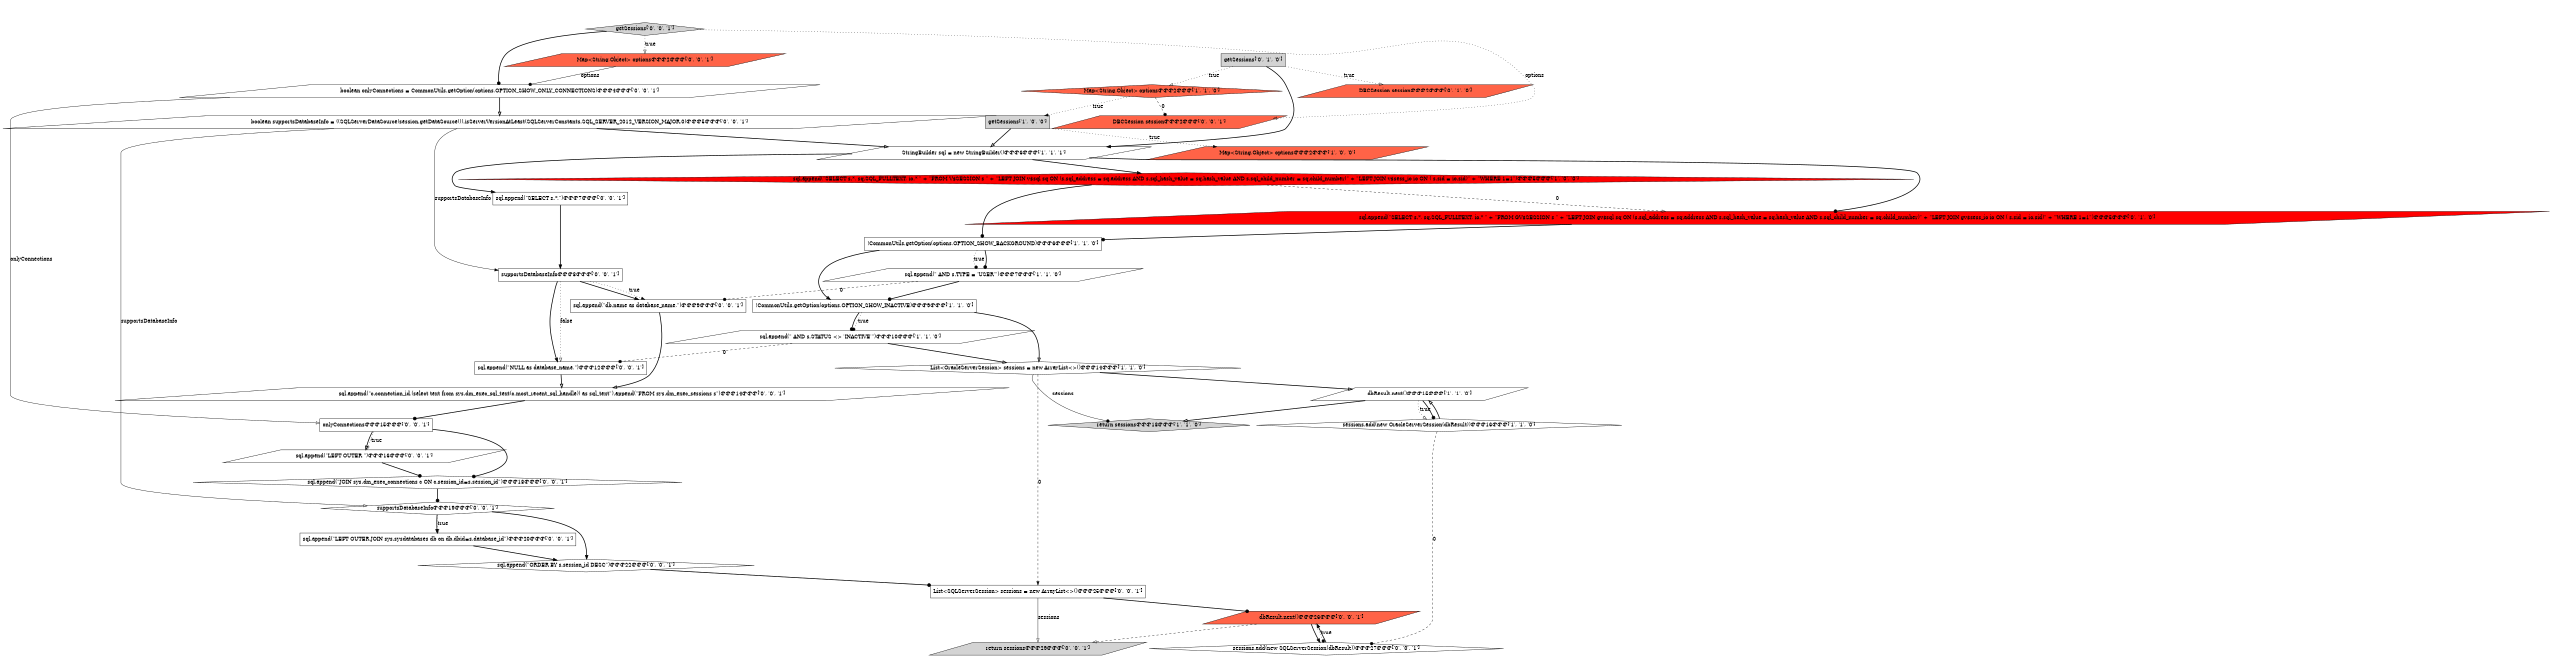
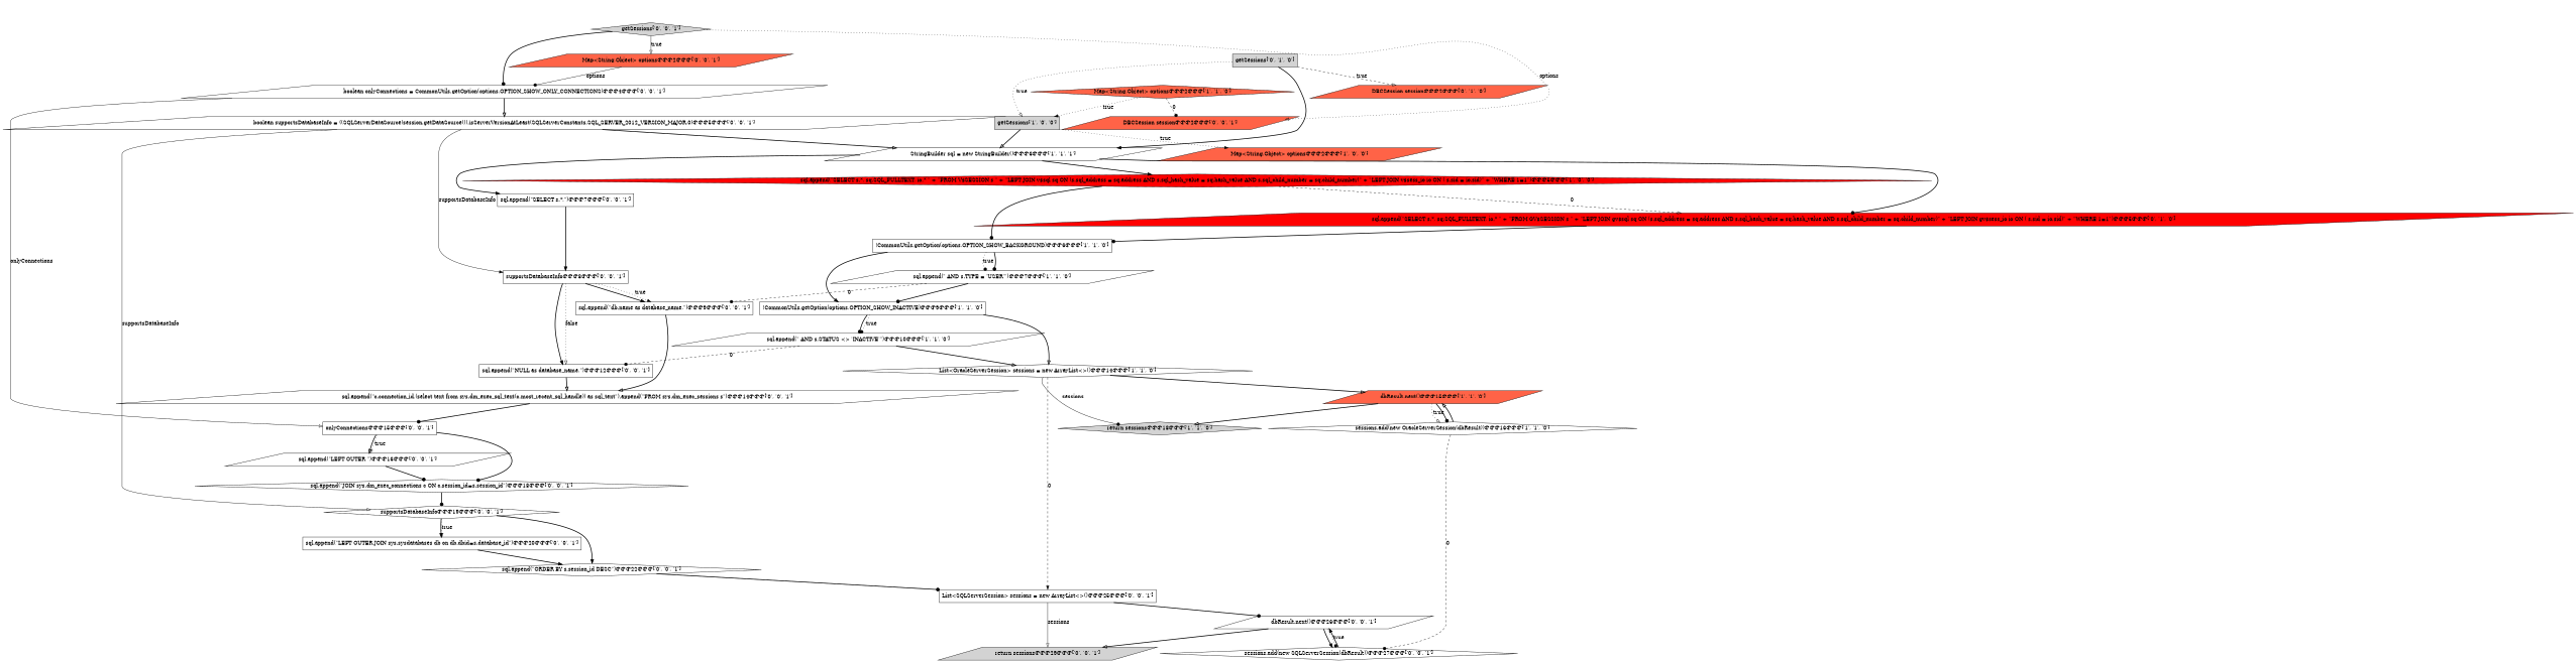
  digraph {
    node [fillcolor=white shape=parallelogram style=filled]
    edge [arrowhead=onormal style=bold]
    n1 [label="boolean supportsDatabaseInfo = ((SQLServerDataSource)session.getDataSource()).isServerVersionAtLeast(SQLServerConstants.SQL_SERVER_2012_VERSION_MAJOR,0)@@@5@@@['0', '0', '1']"]
    n2 [label="StringBuilder sql = new StringBuilder()@@@6@@@['1', '1', '1']"]
    n3 [label="supportsDatabaseInfo@@@8@@@['0', '0', '1']" shape=box]
    n4 [label="supportsDatabaseInfo@@@19@@@['0', '0', '1']" shape=diamond]
    n5 [label="sql.append(\"SELECT s.*,\")@@@7@@@['0', '0', '1']" shape=box]
    n6 [fillcolor=red label="sql.append(\"SELECT s.*, sq.SQL_FULLTEXT, io.* \" + \"FROM GV$SESSION s \" + \"LEFT JOIN gv$sql sq ON (s.sql_address = sq.address AND s.sql_hash_value = sq.hash_value AND s.sql_child_number = sq.child_number)\" + \"LEFT JOIN gv$sess_io io ON ( s.sid = io.sid)\" + \"WHERE 1=1\")@@@5@@@['0', '1', '0']"]
    n7 [fillcolor=red label="sql.append(\"SELECT s.*, sq.SQL_FULLTEXT, io.* \" + \"FROM V$SESSION s \" + \"LEFT JOIN v$sql sq ON (s.sql_address = sq.address AND s.sql_hash_value = sq.hash_value AND s.sql_child_number = sq.child_number)\" + \"LEFT JOIN v$sess_io io ON ( s.sid = io.sid)\" + \"WHERE 1=1\")@@@5@@@['1', '0', '0']" shape=diamond]
    n8 [label="sql.append(\"db.name as database_name,\")@@@9@@@['0', '0', '1']" shape=box]
    n9 [label="sql.append(\"NULL as database_name,\")@@@12@@@['0', '0', '1']" shape=box]
    n10 [label="sql.append(\"LEFT OUTER JOIN sys.sysdatabases db on db.dbid=s.database_id\")@@@20@@@['0', '0', '1']" shape=box]
    n11 [label="sql.append(\"ORDER BY s.session_id DESC\")@@@22@@@['0', '0', '1']" shape=diamond]
    n12 [label="List<SQLServerSession> sessions = new ArrayList<>()@@@25@@@['0', '0', '1']" shape=box]
-   n13 [fillcolor=tomato label="dbResult.next()@@@26@@@['0', '0', '1']"]
+   n13 [label="dbResult.next()@@@26@@@['0', '0', '1']"]
    n14 [fillcolor=lightgray label="return sessions@@@29@@@['0', '0', '1']"]
    n15 [label="sessions.add(new SQLServerSession(dbResult))@@@27@@@['0', '0', '1']" shape=diamond]
    n16 [label="sql.append(\" AND s.TYPE = 'USER'\")@@@7@@@['1', '1', '0']"]
    n17 [label="!CommonUtils.getOption(options,OPTION_SHOW_INACTIVE)@@@9@@@['1', '1', '0']" shape=box]
    n18 [label="sql.append(\" AND s.STATUS <> 'INACTIVE'\")@@@10@@@['1', '1', '0']"]
    n19 [label="List<OracleServerSession> sessions = new ArrayList<>()@@@14@@@['1', '1', '0']" shape=diamond]
    n20 [label="sql.append(\"c.connection_id,(select text from sys.dm_exec_sql_text(c.most_recent_sql_handle)) as sql_text\").append(\"FROM sys.dm_exec_sessions s\")@@@14@@@['0', '0', '1']"]
    n21 [fillcolor=tomato label="Map<String,Object> options@@@2@@@['1', '1', '0']" shape=diamond]
    n22 [fillcolor=tomato label="DBCSession session@@@2@@@['0', '0', '1']"]
    n23 [fillcolor=lightgray label="getSessions['1', '0', '0']" shape=box]
-   n24 [label="dbResult.next()@@@15@@@['1', '1', '0']"]
+   n24 [fillcolor=tomato label="dbResult.next()@@@15@@@['1', '1', '0']"]
    n25 [fillcolor=lightgray label="return sessions@@@18@@@['1', '1', '0']" shape=diamond]
    n26 [label="!CommonUtils.getOption(options,OPTION_SHOW_BACKGROUND)@@@6@@@['1', '1', '0']" shape=box]
    n27 [label="onlyConnections@@@15@@@['0', '0', '1']" shape=box]
    n28 [label="sql.append(\"LEFT OUTER \")@@@16@@@['0', '0', '1']"]
    n29 [label="sql.append(\"JOIN sys.dm_exec_connections c ON c.session_id=s.session_id\")@@@18@@@['0', '0', '1']" shape=diamond]
    n30 [fillcolor=lightgray label="getSessions['0', '1', '0']" shape=box]
    n31 [fillcolor=tomato label="DBCSession session@@@2@@@['0', '1', '0']"]
    n32 [fillcolor=tomato label="Map<String,Object> options@@@2@@@['1', '0', '0']"]
    n33 [label="sessions.add(new OracleServerSession(dbResult))@@@16@@@['1', '1', '0']" shape=diamond]
    n34 [label="boolean onlyConnections = CommonUtils.getOption(options,OPTION_SHOW_ONLY_CONNECTIONS)@@@4@@@['0', '0', '1']"]
    n35 [fillcolor=lightgray label="getSessions['0', '0', '1']" shape=diamond]
    n36 [fillcolor=tomato label="Map<String,Object> options@@@2@@@['0', '0', '1']"]
    n1 -> n2
    n1 -> n3 [arrowhead=normal label=supportsDatabaseInfo style=solid]
    n1 -> n4 [label=supportsDatabaseInfo style=solid]
    n2 -> n5 [arrowhead=normal]
    n2 -> n6 [arrowhead=dot]
    n2 -> n7 [arrowhead=normal]
    n3 -> n8 [arrowhead=normal]
    n3 -> n8 [arrowhead=normal label=true style=dotted]
    n3 -> n9 [arrowhead=normal]
    n3 -> n9 [label=false style=dotted]
    n4 -> n10 [label=true style=dotted]
    n4 -> n10 [arrowhead=normal]
    n4 -> n11 [arrowhead=normal]
    n5 -> n3 [arrowhead=normal]
    n6 -> n26 [arrowhead=dot]
    n7 -> n6 [label=0 style=dashed]
    n7 -> n26 [arrowhead=dot]
    n8 -> n20
    n9 -> n20
    n10 -> n11 [arrowhead=normal]
    n11 -> n12 [arrowhead=dot]
    n12 -> n13 [arrowhead=dot]
    n12 -> n14 [label=sessions style=solid]
-   n13 -> n14 [style=dashed]
+   n13 -> n14
    n13 -> n15 [arrowhead=dot label=true style=dotted]
    n13 -> n15 [arrowhead=normal]
    n15 -> n13 [arrowhead=normal]
    n16 -> n8 [arrowhead=dot label=0 style=dashed]
    n16 -> n17 [arrowhead=dot]
    n17 -> n18 [arrowhead=dot label=true style=dotted]
    n17 -> n18 [arrowhead=dot]
    n17 -> n19
    n18 -> n9 [arrowhead=dot label=0 style=dashed]
    n18 -> n19
    n19 -> n12 [arrowhead=normal label=0 style=dashed]
    n19 -> n24
    n19 -> n25 [arrowhead=dot label=sessions style=solid]
    n20 -> n27 [arrowhead=dot]
    n21 -> n22 [arrowhead=dot label=0 style=dashed]
    n21 -> n23 [arrowhead=normal label=true style=dotted]
    n23 -> n2
    n23 -> n32 [arrowhead=normal label=true style=dotted]
    n24 -> n25
    n24 -> n33 [label=true style=dotted]
    n24 -> n33 [arrowhead=dot]
    n26 -> n16 [arrowhead=dot]
    n26 -> n16 [arrowhead=dot label=true style=dotted]
    n26 -> n17 [arrowhead=normal]
    n27 -> n28
    n27 -> n28 [label=true style=dotted]
    n27 -> n29 [arrowhead=dot]
    n28 -> n29 [arrowhead=dot]
    n29 -> n4 [arrowhead=dot]
    n30 -> n2 [arrowhead=normal]
-   n30 -> n21 [label=true style=dotted]
-   n30 -> n31 [label=true style=dotted]
+   n30 -> n23 [label=true style=dotted]
+   n30 -> n31 [label=true style=dashed]
    n33 -> n15 [arrowhead=dot label=0 style=dashed]
    n33 -> n24
    n34 -> n1
    n34 -> n27 [label=onlyConnections style=solid]
    n35 -> n22 [label=options style=dotted]
    n35 -> n34 [arrowhead=dot]
-   n35 -> n36 [label=true style=dotted]
+   n35 -> n36 [label=true style=solid]
    n36 -> n34 [arrowhead=dot label=options style=solid]
  }
